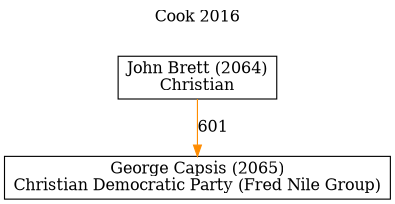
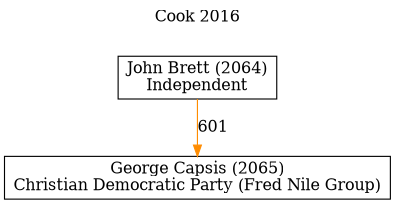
  digraph {
    label="Cook 2016"
    labelloc=t
    mclimit=10
    node [shape=box]
    n1 [label="George Capsis (2065)\nChristian Democratic Party (Fred Nile Group)"]
-   n2 [label="John Brett (2064)\nChristian"]
+   n2 [label="John Brett (2064)\nIndependent"]
    n2 -> n1 [label=601 color=darkorange]
  }
